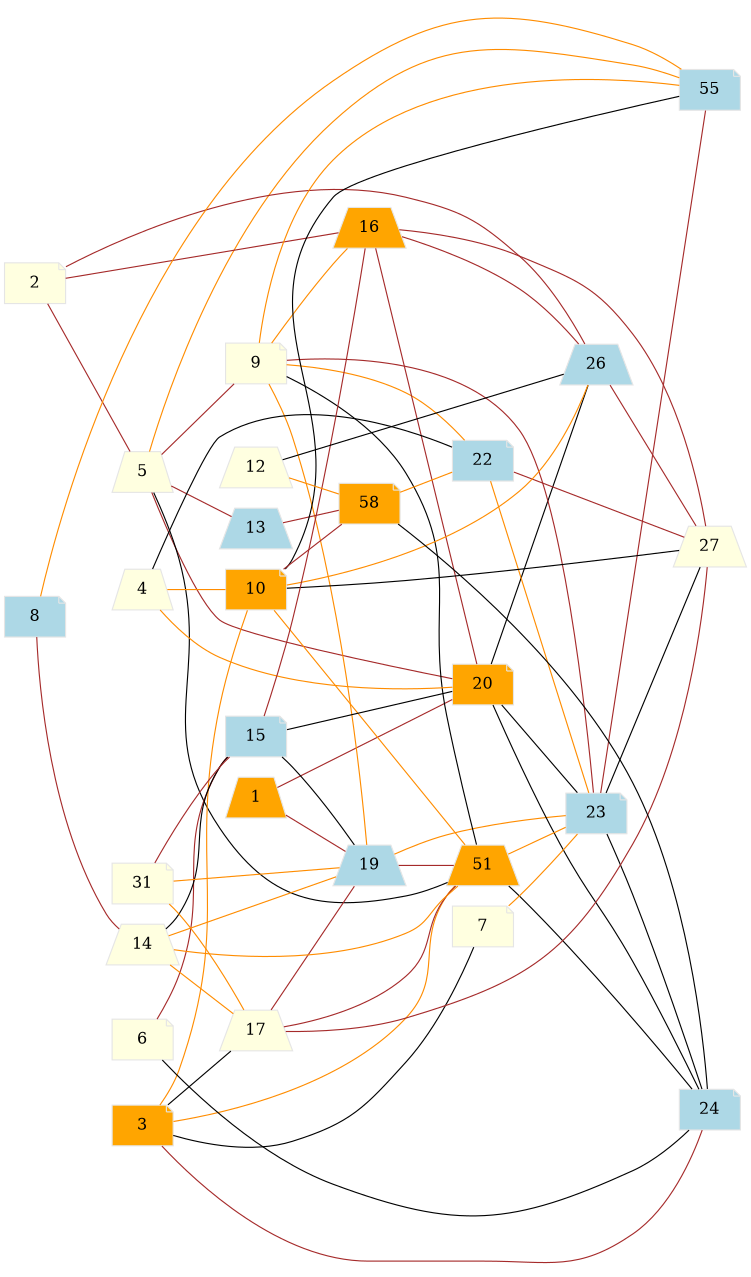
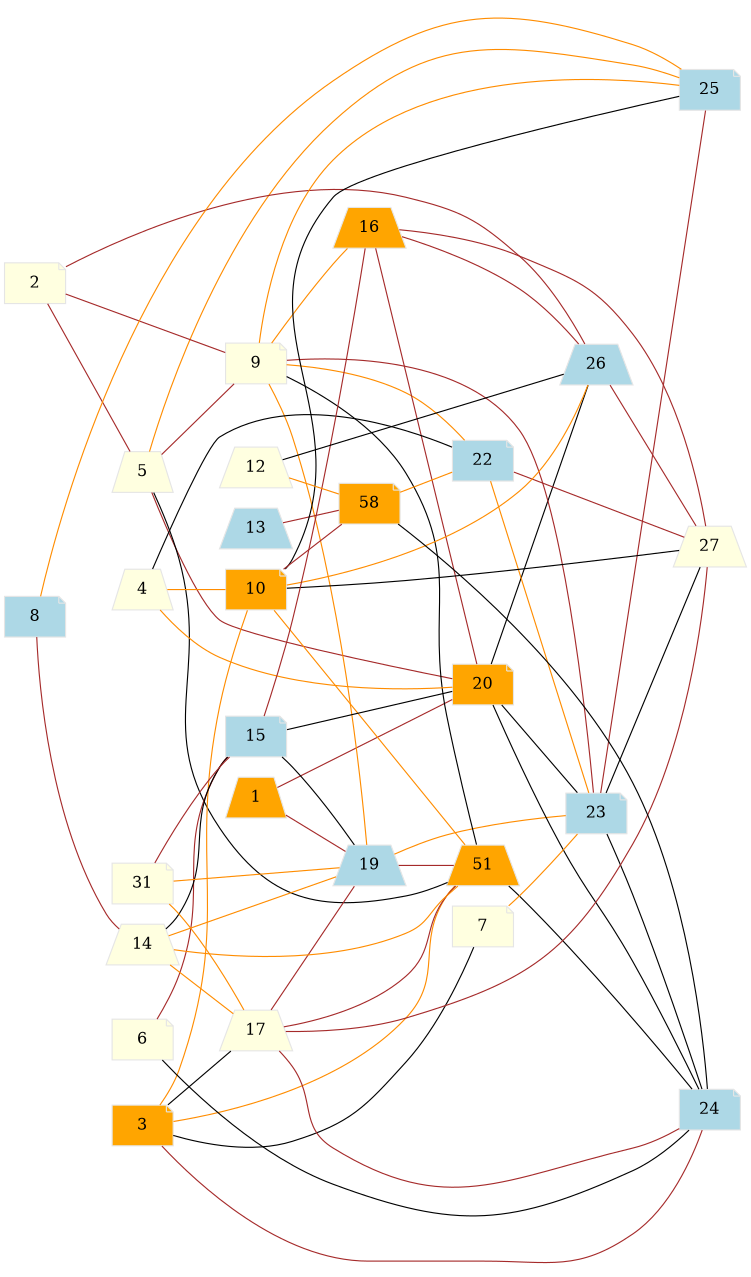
  graph {
    rankdir=LR
    node [color=gray90 fillcolor=lightyellow shape=note style=filled]
    edge [color=brown weight=1.0]
    1 [fillcolor=orange shape=trapezium]
    19 [fillcolor=lightblue shape=trapezium]
    20 [fillcolor=orange]
    n4 [fillcolor=orange label=51 shape=trapezium]
    23 [fillcolor=lightblue]
    26 [fillcolor=lightblue shape=trapezium]
    24 [fillcolor=lightblue]
    5 [shape=trapezium]
    2
    9
    13 [fillcolor=lightblue shape=trapezium]
-   25 [fillcolor=lightblue label=55]
+   25 [fillcolor=lightblue]
    22 [fillcolor=lightblue]
    16 [fillcolor=orange shape=trapezium]
    27 [shape=trapezium]
    3 [fillcolor=orange]
    7
    10 [fillcolor=orange]
    17 [shape=trapezium]
    n20 [fillcolor=orange label=58]
    4 [shape=trapezium]
    6
    15 [fillcolor=lightblue]
    8 [fillcolor=lightblue]
    14 [shape=trapezium]
    n26 [label=31]
    12 [shape=trapezium]
    1 -- 19
    1 -- 20
    19 -- n4 [weight=2.0]
    19 -- 23 [color=darkorange]
    20 -- 23 [color=black]
    20 -- 26 [color=black]
    20 -- 24 [color=black]
-   n4 -- 23 [color=darkorange weight=2.0]
    n4 -- 24 [color=black]
    23 -- 24 [color=black]
    23 -- 25
    23 -- 27 [color=black]
    26 -- 27
    5 -- 20
    5 -- n4 [color=black]
    5 -- 9
-   5 -- 13
    5 -- 25 [color=darkorange]
    2 -- 26
    2 -- 5
-   2 -- 16
+   2 -- 9
    9 -- 19 [color=darkorange weight=2.0]
    9 -- n4 [color=black]
    9 -- 23
    9 -- 25 [color=darkorange]
    9 -- 22 [color=darkorange]
    9 -- 16 [color=darkorange]
    13 -- n20
    22 -- 23 [color=darkorange]
    22 -- 27
    16 -- 20 [weight=2.0]
    16 -- 26
    16 -- 27
    3 -- n4 [color=darkorange]
    3 -- 24
    3 -- 7 [color=black]
    3 -- 10 [color=darkorange]
    3 -- 17 [color=black]
    7 -- 23 [color=darkorange weight=2.0]
    10 -- n4 [color=darkorange weight=2.0]
    10 -- 26 [color=darkorange]
    10 -- 25 [color=black]
    10 -- 27 [color=black]
    10 -- n20 [weight=2.0]
    17 -- 19
    17 -- n4
+   17 -- 24 [weight=2.0]
    17 -- 27
    n20 -- 24 [color=black]
    n20 -- 22 [color=darkorange]
    4 -- 20 [color=darkorange]
    4 -- 22 [color=black]
    4 -- 10 [color=darkorange]
    6 -- 24 [color=black]
    6 -- 15
    15 -- 19 [color=black]
    15 -- 20 [color=black]
    15 -- 16
    8 -- 25 [color=darkorange]
    8 -- 14
    14 -- 19 [color=darkorange]
    14 -- n4 [color=darkorange]
    14 -- 17 [color=darkorange]
    14 -- 15 [color=black]
    n26 -- 19 [color=darkorange]
    n26 -- 17 [color=darkorange]
    n26 -- 15
    12 -- 26 [color=black]
    12 -- n20 [color=darkorange]
  }
